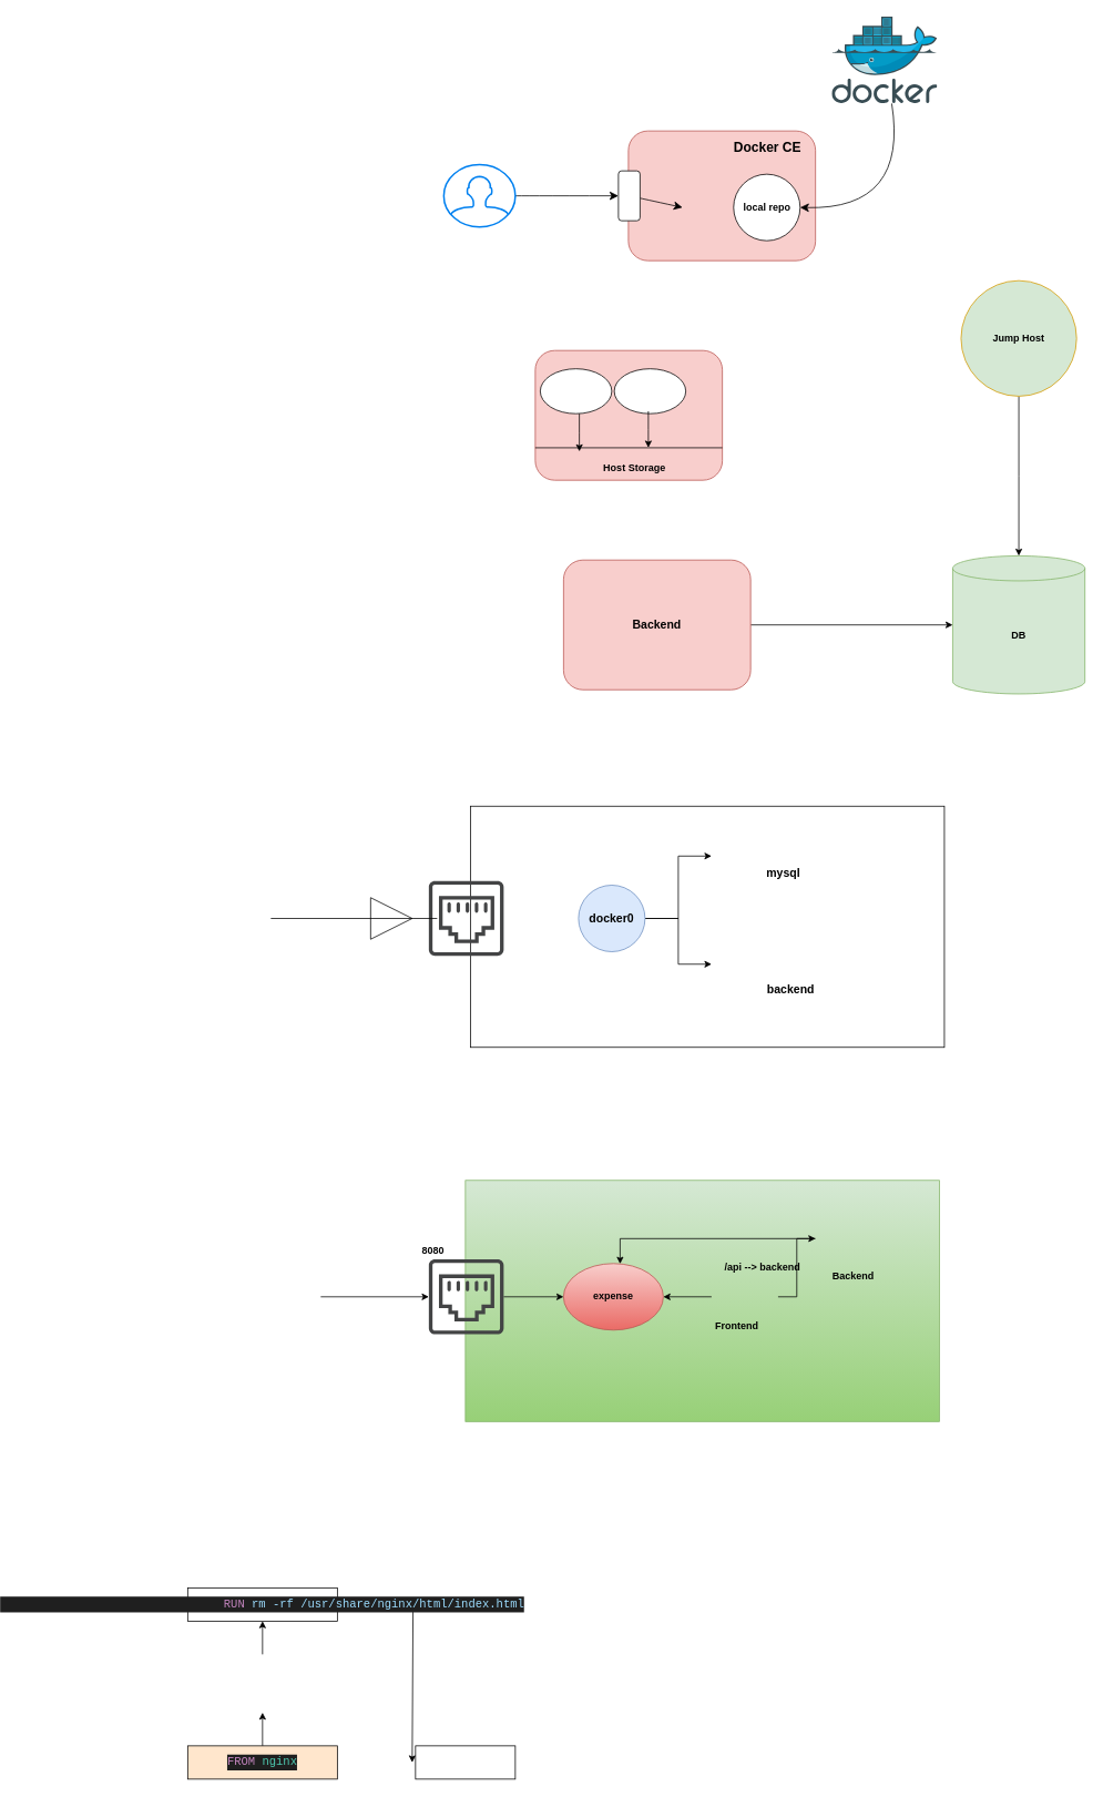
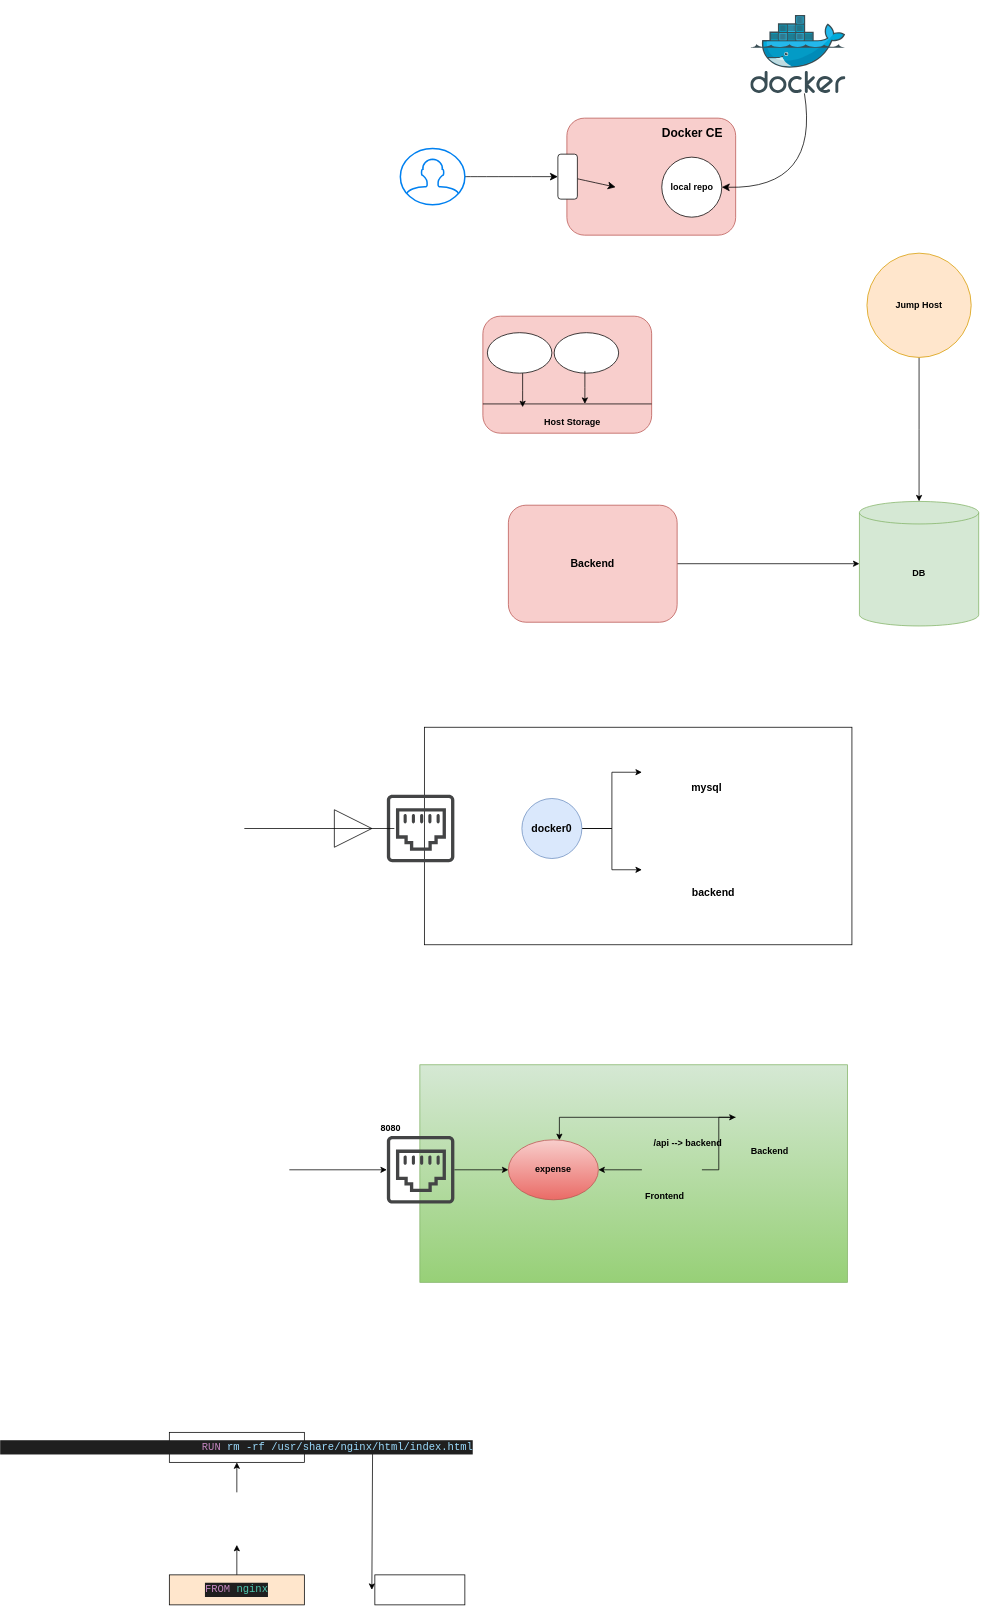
  <mxCell id="0" />
  <mxCell id="1" parent="0" />
  <mxCell id="2" value="" style="rounded=1;whiteSpace=wrap;html=1;fillColor=#f8cecc;strokeColor=#b85450;" parent="1" vertex="1"><mxGeometry x="550" y="157" width="225" height="156" as="geometry" /></mxCell>
  <mxCell id="3" value="&lt;b&gt;Docker CE&lt;/b&gt;" style="text;html=1;align=center;verticalAlign=middle;resizable=0;points=[];autosize=1;strokeColor=none;fillColor=none;fontSize=16;" parent="1" vertex="1"><mxGeometry x="667" y="161" width="99" height="31" as="geometry" /></mxCell>
  <mxCell id="4" value="&lt;b&gt;local repo&lt;/b&gt;" style="ellipse;whiteSpace=wrap;html=1;aspect=fixed;" parent="1" vertex="1"><mxGeometry x="676.5" y="209" width="80" height="80" as="geometry" /></mxCell>
  <mxCell id="5" style="edgeStyle=none;curved=1;rounded=0;orthogonalLoop=1;jettySize=auto;html=1;entryX=1;entryY=0.5;entryDx=0;entryDy=0;fontSize=12;startSize=8;endSize=8;" parent="1" source="6" target="4" edge="1"><mxGeometry relative="1" as="geometry"><Array as="points"><mxPoint x="887" y="252" /></Array></mxGeometry></mxCell>
  <mxCell id="6" value="" style="image;sketch=0;aspect=fixed;html=1;points=[];align=center;fontSize=12;image=img/lib/mscae/Docker.svg;" parent="1" vertex="1"><mxGeometry x="795" y="20" width="126.83" height="104" as="geometry" /></mxCell>
  <mxCell id="7" value="" style="shape=image;html=1;verticalAlign=top;verticalLabelPosition=bottom;labelBackgroundColor=#ffffff;imageAspect=0;aspect=fixed;image=https://cdn1.iconfinder.com/data/icons/unicons-line-vol-3/24/docker-128.png" parent="1" vertex="1"><mxGeometry x="615" y="225" width="48" height="48" as="geometry" /></mxCell>
  <mxCell id="8" style="edgeStyle=none;curved=1;rounded=0;orthogonalLoop=1;jettySize=auto;html=1;entryX=0;entryY=0.5;entryDx=0;entryDy=0;fontSize=12;startSize=8;endSize=8;" parent="1" source="9" target="11" edge="1"><mxGeometry relative="1" as="geometry" /></mxCell>
  <mxCell id="9" value="" style="html=1;verticalLabelPosition=bottom;align=center;labelBackgroundColor=#ffffff;verticalAlign=top;strokeWidth=2;strokeColor=#0080F0;shadow=0;dashed=0;shape=mxgraph.ios7.icons.user;" parent="1" vertex="1"><mxGeometry x="328" y="197.5" width="86" height="75" as="geometry" /></mxCell>
  <mxCell id="10" style="edgeStyle=none;curved=1;rounded=0;orthogonalLoop=1;jettySize=auto;html=1;entryX=0;entryY=0.5;entryDx=0;entryDy=0;fontSize=12;startSize=8;endSize=8;" parent="1" source="11" target="7" edge="1"><mxGeometry relative="1" as="geometry" /></mxCell>
  <mxCell id="11" value="" style="rounded=1;whiteSpace=wrap;html=1;" parent="1" vertex="1"><mxGeometry x="538" y="205" width="26" height="60" as="geometry" /></mxCell>
  <mxCell id="12" value="" style="rounded=1;whiteSpace=wrap;html=1;fillColor=#f8cecc;strokeColor=#b85450;" parent="1" vertex="1"><mxGeometry x="438" y="421" width="225" height="156" as="geometry" /></mxCell>
  <mxCell id="13" value="" style="ellipse;whiteSpace=wrap;html=1;" parent="1" vertex="1"><mxGeometry x="533" y="443" width="86" height="54" as="geometry" /></mxCell>
  <mxCell id="14" style="edgeStyle=orthogonalEdgeStyle;rounded=0;orthogonalLoop=1;jettySize=auto;html=1;" parent="1" source="15" edge="1"><mxGeometry relative="1" as="geometry"><mxPoint x="574" y="537.903" as="targetPoint" /></mxGeometry></mxCell>
  <mxCell id="15" value="" style="shape=image;html=1;verticalAlign=top;verticalLabelPosition=bottom;labelBackgroundColor=#ffffff;imageAspect=0;aspect=fixed;image=https://cdn1.iconfinder.com/data/icons/unicons-line-vol-3/24/docker-128.png" parent="1" vertex="1"><mxGeometry x="550" y="446" width="48" height="48" as="geometry" /></mxCell>
  <mxCell id="16" value="" style="endArrow=none;html=1;rounded=0;exitX=0;exitY=0.75;exitDx=0;exitDy=0;entryX=1;entryY=0.75;entryDx=0;entryDy=0;" parent="1" source="12" target="12" edge="1"><mxGeometry width="50" height="50" relative="1" as="geometry"><mxPoint x="598" y="369" as="sourcePoint" /><mxPoint x="648" y="319" as="targetPoint" /></mxGeometry></mxCell>
  <mxCell id="17" value="" style="shape=image;html=1;verticalAlign=top;verticalLabelPosition=bottom;labelBackgroundColor=#ffffff;imageAspect=0;aspect=fixed;image=https://cdn1.iconfinder.com/data/icons/unicons-line-vol-3/24/docker-128.png" parent="1" vertex="1"><mxGeometry x="459" y="449" width="48" height="48" as="geometry" /></mxCell>
  <mxCell id="18" value="" style="ellipse;whiteSpace=wrap;html=1;" parent="1" vertex="1"><mxGeometry x="444" y="443" width="86" height="54" as="geometry" /></mxCell>
  <mxCell id="19" style="edgeStyle=orthogonalEdgeStyle;rounded=0;orthogonalLoop=1;jettySize=auto;html=1;" parent="1" source="20" edge="1"><mxGeometry relative="1" as="geometry"><mxPoint x="491" y="542.347" as="targetPoint" /></mxGeometry></mxCell>
  <mxCell id="20" value="" style="shape=image;html=1;verticalAlign=top;verticalLabelPosition=bottom;labelBackgroundColor=#ffffff;imageAspect=0;aspect=fixed;image=https://cdn1.iconfinder.com/data/icons/unicons-line-vol-3/24/docker-128.png" parent="1" vertex="1"><mxGeometry x="467" y="449" width="48" height="48" as="geometry" /></mxCell>
  <mxCell id="21" style="edgeStyle=orthogonalEdgeStyle;rounded=0;orthogonalLoop=1;jettySize=auto;html=1;" parent="1" source="22" target="23" edge="1"><mxGeometry relative="1" as="geometry" /></mxCell>
  <mxCell id="22" value="&lt;b&gt;&lt;font style=&quot;font-size: 14px;&quot;&gt;Backend&lt;/font&gt;&lt;/b&gt;" style="rounded=1;whiteSpace=wrap;html=1;fillColor=#f8cecc;strokeColor=#b85450;" parent="1" vertex="1"><mxGeometry x="472" y="673" width="225" height="156" as="geometry" /></mxCell>
  <mxCell id="23" value="&lt;b&gt;DB&lt;/b&gt;" style="shape=cylinder3;whiteSpace=wrap;html=1;boundedLbl=1;backgroundOutline=1;size=15;fillColor=#d5e8d4;strokeColor=#82b366;" parent="1" vertex="1"><mxGeometry x="940" y="668" width="159" height="166" as="geometry" /></mxCell>
  <mxCell id="24" style="edgeStyle=orthogonalEdgeStyle;rounded=0;orthogonalLoop=1;jettySize=auto;html=1;" parent="1" source="25" edge="1"><mxGeometry relative="1" as="geometry"><mxPoint x="1019.5" y="667.903" as="targetPoint" /></mxGeometry></mxCell>
- <mxCell id="25" value="&lt;b&gt;Jump Host&lt;/b&gt;" style="ellipse;whiteSpace=wrap;html=1;aspect=fixed;fillColor=#d5e8d4;strokeColor=#d79b00;" parent="1" vertex="1"><mxGeometry x="950" y="337" width="139" height="139" as="geometry" /></mxCell>
+ <mxCell id="25" value="&lt;b&gt;Jump Host&lt;/b&gt;" style="ellipse;whiteSpace=wrap;html=1;aspect=fixed;fillColor=#ffe6cc;strokeColor=#d79b00;" parent="1" vertex="1"><mxGeometry x="950" y="337" width="139" height="139" as="geometry" /></mxCell>
  <mxCell id="26" value="" style="rounded=0;whiteSpace=wrap;html=1;" parent="1" vertex="1"><mxGeometry x="360" y="969" width="570" height="290" as="geometry" /></mxCell>
  <mxCell id="27" value="" style="sketch=0;pointerEvents=1;shadow=0;dashed=0;html=1;strokeColor=none;fillColor=#434445;aspect=fixed;labelPosition=center;verticalLabelPosition=bottom;verticalAlign=top;align=center;outlineConnect=0;shape=mxgraph.vvd.ethernet_port;" parent="1" vertex="1"><mxGeometry x="310" y="1059" width="90" height="90" as="geometry" /></mxCell>
  <mxCell id="28" value="" style="pointerEvents=1;verticalLabelPosition=bottom;shadow=0;dashed=0;align=center;html=1;verticalAlign=top;shape=mxgraph.electrical.miscellaneous.cable_termination" parent="1" vertex="1"><mxGeometry x="120" y="1079" width="200" height="50" as="geometry" /></mxCell>
  <mxCell id="29" style="edgeStyle=orthogonalEdgeStyle;rounded=0;orthogonalLoop=1;jettySize=auto;html=1;" parent="1" source="31" target="32" edge="1"><mxGeometry relative="1" as="geometry" /></mxCell>
  <mxCell id="30" style="edgeStyle=orthogonalEdgeStyle;rounded=0;orthogonalLoop=1;jettySize=auto;html=1;" parent="1" source="31" target="33" edge="1"><mxGeometry relative="1" as="geometry" /></mxCell>
  <mxCell id="31" value="&lt;b&gt;&lt;font style=&quot;font-size: 14px;&quot;&gt;docker0&lt;/font&gt;&lt;/b&gt;" style="ellipse;whiteSpace=wrap;html=1;aspect=fixed;fillColor=#dae8fc;strokeColor=#6c8ebf;" parent="1" vertex="1"><mxGeometry x="490" y="1064" width="80" height="80" as="geometry" /></mxCell>
  <mxCell id="32" value="" style="shape=image;html=1;verticalAlign=top;verticalLabelPosition=bottom;labelBackgroundColor=#ffffff;imageAspect=0;aspect=fixed;image=https://cdn1.iconfinder.com/data/icons/unicons-line-vol-3/24/docker-128.png" parent="1" vertex="1"><mxGeometry x="650" y="979" width="100" height="100" as="geometry" /></mxCell>
  <mxCell id="33" value="" style="shape=image;html=1;verticalAlign=top;verticalLabelPosition=bottom;labelBackgroundColor=#ffffff;imageAspect=0;aspect=fixed;image=https://cdn1.iconfinder.com/data/icons/unicons-line-vol-3/24/docker-128.png" parent="1" vertex="1"><mxGeometry x="650" y="1109" width="100" height="100" as="geometry" /></mxCell>
  <mxCell id="34" value="&lt;h2&gt;&lt;b&gt;&lt;font style=&quot;font-size: 14px;&quot;&gt;mysql&lt;/font&gt;&lt;/b&gt;&lt;/h2&gt;" style="text;html=1;align=center;verticalAlign=middle;resizable=0;points=[];autosize=1;strokeColor=none;fillColor=none;" parent="1" vertex="1"><mxGeometry x="706" y="1019" width="60" height="60" as="geometry" /></mxCell>
  <mxCell id="35" value="&lt;h2&gt;&lt;b&gt;&lt;font style=&quot;font-size: 14px;&quot;&gt;backend&lt;/font&gt;&lt;/b&gt;&lt;/h2&gt;" style="text;html=1;align=center;verticalAlign=middle;resizable=0;points=[];autosize=1;strokeColor=none;fillColor=none;" parent="1" vertex="1"><mxGeometry x="705" y="1159" width="80" height="60" as="geometry" /></mxCell>
  <mxCell id="36" value="" style="rounded=0;whiteSpace=wrap;html=1;fillColor=#d5e8d4;strokeColor=#82b366;gradientColor=#97d077;" parent="1" vertex="1"><mxGeometry x="354" y="1419" width="570" height="290" as="geometry" /></mxCell>
  <mxCell id="37" style="edgeStyle=orthogonalEdgeStyle;rounded=0;orthogonalLoop=1;jettySize=auto;html=1;" parent="1" source="38" target="42" edge="1"><mxGeometry relative="1" as="geometry" /></mxCell>
  <mxCell id="38" value="" style="sketch=0;pointerEvents=1;shadow=0;dashed=0;html=1;strokeColor=none;fillColor=#434445;aspect=fixed;labelPosition=center;verticalLabelPosition=bottom;verticalAlign=top;align=center;outlineConnect=0;shape=mxgraph.vvd.ethernet_port;" parent="1" vertex="1"><mxGeometry x="310" y="1514" width="90" height="90" as="geometry" /></mxCell>
  <mxCell id="39" value="&lt;b&gt;8080&lt;/b&gt;" style="text;html=1;align=center;verticalAlign=middle;resizable=0;points=[];autosize=1;strokeColor=none;fillColor=none;" parent="1" vertex="1"><mxGeometry x="290" y="1489" width="50" height="30" as="geometry" /></mxCell>
  <mxCell id="40" style="edgeStyle=orthogonalEdgeStyle;rounded=0;orthogonalLoop=1;jettySize=auto;html=1;" parent="1" source="41" target="42" edge="1"><mxGeometry relative="1" as="geometry"><Array as="points"><mxPoint x="540" y="1489" /></Array></mxGeometry></mxCell>
  <mxCell id="41" value="" style="shape=image;html=1;verticalAlign=top;verticalLabelPosition=bottom;labelBackgroundColor=#ffffff;imageAspect=0;aspect=fixed;image=https://cdn1.iconfinder.com/data/icons/unicons-line-vol-3/24/docker-128.png" parent="1" vertex="1"><mxGeometry x="775" y="1449" width="80" height="80" as="geometry" /></mxCell>
  <mxCell id="42" value="&lt;b&gt;expense&lt;/b&gt;" style="ellipse;whiteSpace=wrap;html=1;fillColor=#f8cecc;gradientColor=#ea6b66;strokeColor=#b85450;" parent="1" vertex="1"><mxGeometry x="472" y="1519" width="120" height="80" as="geometry" /></mxCell>
  <mxCell id="43" value="" style="endArrow=classic;html=1;rounded=0;" parent="1" target="38" edge="1"><mxGeometry width="50" height="50" relative="1" as="geometry"><mxPoint x="180" y="1559" as="sourcePoint" /><mxPoint x="660" y="1509" as="targetPoint" /></mxGeometry></mxCell>
  <mxCell id="44" value="&lt;b&gt;Backend&lt;/b&gt;" style="text;html=1;align=center;verticalAlign=middle;resizable=0;points=[];autosize=1;strokeColor=none;fillColor=none;" parent="1" vertex="1"><mxGeometry x="785" y="1519" width="70" height="30" as="geometry" /></mxCell>
  <mxCell id="45" style="edgeStyle=orthogonalEdgeStyle;rounded=0;orthogonalLoop=1;jettySize=auto;html=1;entryX=1;entryY=0.5;entryDx=0;entryDy=0;" parent="1" source="47" target="42" edge="1"><mxGeometry relative="1" as="geometry" /></mxCell>
  <mxCell id="46" style="edgeStyle=orthogonalEdgeStyle;rounded=0;orthogonalLoop=1;jettySize=auto;html=1;" parent="1" source="47" target="41" edge="1"><mxGeometry relative="1" as="geometry" /></mxCell>
  <mxCell id="47" value="" style="shape=image;html=1;verticalAlign=top;verticalLabelPosition=bottom;labelBackgroundColor=#ffffff;imageAspect=0;aspect=fixed;image=https://cdn1.iconfinder.com/data/icons/unicons-line-vol-3/24/docker-128.png" parent="1" vertex="1"><mxGeometry x="650" y="1519" width="80" height="80" as="geometry" /></mxCell>
  <mxCell id="48" value="&lt;b&gt;Frontend&lt;/b&gt;" style="text;html=1;align=center;verticalAlign=middle;resizable=0;points=[];autosize=1;strokeColor=none;fillColor=none;" parent="1" vertex="1"><mxGeometry x="640" y="1579" width="80" height="30" as="geometry" /></mxCell>
  <mxCell id="49" value="&lt;b&gt;/api --&amp;gt; backend&lt;/b&gt;" style="text;html=1;align=center;verticalAlign=middle;resizable=0;points=[];autosize=1;strokeColor=none;fillColor=none;" parent="1" vertex="1"><mxGeometry x="656" y="1509" width="110" height="30" as="geometry" /></mxCell>
  <mxCell id="50" value="&lt;b&gt;Host Storage&lt;/b&gt;" style="text;html=1;align=center;verticalAlign=middle;resizable=0;points=[];autosize=1;strokeColor=none;fillColor=none;" vertex="1" parent="1"><mxGeometry x="507" y="547" width="100" height="30" as="geometry" /></mxCell>
  <mxCell id="51" value="" style="edgeStyle=orthogonalEdgeStyle;rounded=0;orthogonalLoop=1;jettySize=auto;html=1;" edge="1" parent="1" source="52" target="54"><mxGeometry relative="1" as="geometry" /></mxCell>
  <mxCell id="52" value="&lt;div style=&quot;color: rgb(204, 204, 204); background-color: rgb(31, 31, 31); font-family: Consolas, &amp;quot;Courier New&amp;quot;, monospace; font-size: 14px; line-height: 19px; white-space: pre;&quot;&gt;&lt;span style=&quot;color: #c586c0;&quot;&gt;FROM&lt;/span&gt; &lt;span style=&quot;color: #4ec9b0;&quot;&gt;nginx&lt;/span&gt;&lt;/div&gt;" style="rounded=0;whiteSpace=wrap;html=1;fillColor=#ffe6cc;" vertex="1" parent="1"><mxGeometry x="20" y="2099" width="180" height="40" as="geometry" /></mxCell>
  <mxCell id="53" style="edgeStyle=orthogonalEdgeStyle;rounded=0;orthogonalLoop=1;jettySize=auto;html=1;entryX=0.5;entryY=1;entryDx=0;entryDy=0;" edge="1" parent="1" source="54" target="56"><mxGeometry relative="1" as="geometry" /></mxCell>
  <mxCell id="54" value="" style="shape=image;html=1;verticalAlign=top;verticalLabelPosition=bottom;labelBackgroundColor=#ffffff;imageAspect=0;aspect=fixed;image=https://cdn1.iconfinder.com/data/icons/unicons-line-vol-3/24/docker-128.png" vertex="1" parent="1"><mxGeometry x="75" y="1989" width="70" height="70" as="geometry" /></mxCell>
  <mxCell id="55" style="edgeStyle=orthogonalEdgeStyle;rounded=0;orthogonalLoop=1;jettySize=auto;html=1;" edge="1" parent="1" source="56"><mxGeometry relative="1" as="geometry"><mxPoint x="290" y="2119" as="targetPoint" /><Array as="points"><mxPoint x="291" y="1929" /></Array></mxGeometry></mxCell>
  <mxCell id="56" value="&lt;div style=&quot;color: rgb(204, 204, 204); background-color: rgb(31, 31, 31); font-family: Consolas, &amp;quot;Courier New&amp;quot;, monospace; font-size: 14px; line-height: 19px; white-space: pre;&quot;&gt;&lt;span style=&quot;white-space: pre;&quot;&gt;&#09;&lt;/span&gt;&lt;span style=&quot;white-space: pre;&quot;&gt;&#09;&lt;/span&gt;&lt;span style=&quot;white-space: pre;&quot;&gt;&#09;&lt;/span&gt;&lt;span style=&quot;white-space: pre;&quot;&gt;&#09;&lt;/span&gt;&lt;span style=&quot;color: rgb(197, 134, 192);&quot;&gt;RUN&lt;/span&gt; &lt;span style=&quot;color: rgb(156, 220, 254);&quot;&gt;rm&lt;/span&gt; &lt;span style=&quot;color: rgb(156, 220, 254);&quot;&gt;-rf&lt;/span&gt; &lt;span style=&quot;color: rgb(156, 220, 254);&quot;&gt;/usr/share/nginx/html/index.html&lt;/span&gt;&lt;/div&gt;" style="rounded=0;whiteSpace=wrap;html=1;" vertex="1" parent="1"><mxGeometry x="20" y="1909" width="180" height="40" as="geometry" /></mxCell>
  <mxCell id="57" value="" style="rounded=0;whiteSpace=wrap;html=1;" vertex="1" parent="1"><mxGeometry x="294" y="2099" width="120" height="40" as="geometry" /></mxCell>
  <mxCell id="58" value="" style="shape=image;html=1;verticalAlign=top;verticalLabelPosition=bottom;labelBackgroundColor=#ffffff;imageAspect=0;aspect=fixed;image=https://cdn1.iconfinder.com/data/icons/unicons-line-vol-3/24/docker-128.png" vertex="1" parent="1"><mxGeometry x="374" y="1999" width="70" height="70" as="geometry" /></mxCell>
